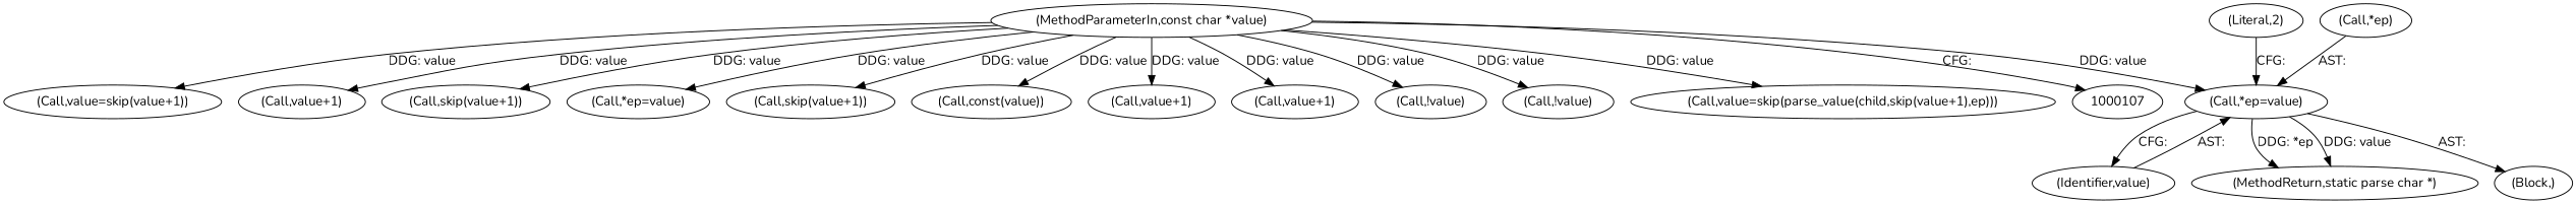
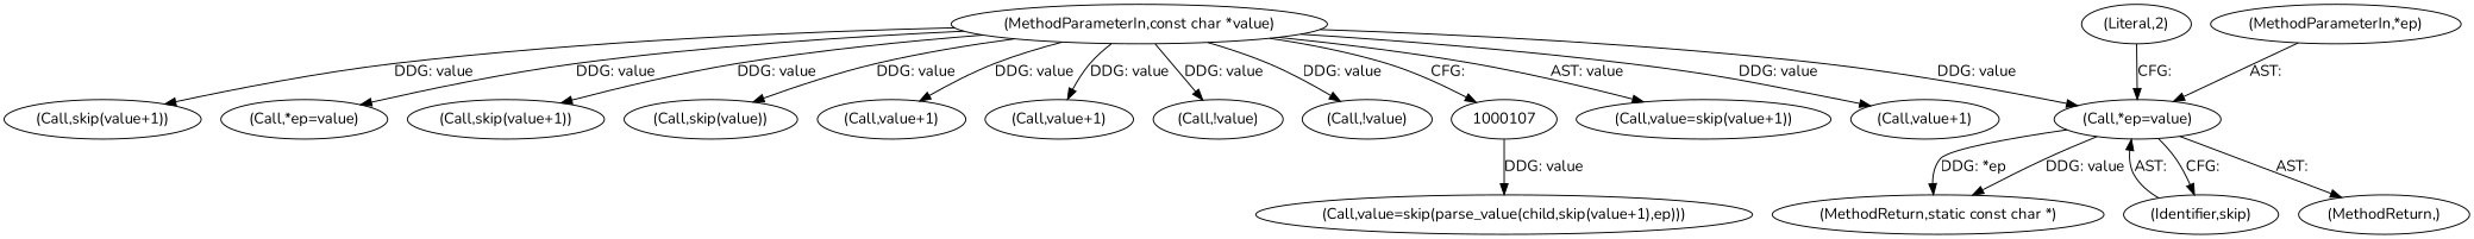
  digraph {
    fontname=Nunito
    node [fontname=Nunito]
    edge [fontname=Nunito]
    n1 [label="(Call,*ep=value)"]
-   n2 [label="(Identifier,value)"]
-   n3 [label="(MethodReturn,static parse char *)"]
-   n4 [label="(Block,)"]
+   n2 [label="(Identifier,skip)"]
+   n3 [label="(MethodReturn,static const char *)"]
+   n4 [label="(MethodReturn,)"]
    n5 [label="(MethodParameterIn,const char *value)"]
    n6 [label="(Call,value=skip(value+1))"]
    n7 [label="(Call,value+1)"]
    n8 [label="(Call,skip(value+1))"]
    n9 [label="(Call,*ep=value)"]
    n10 [label="(Call,skip(value+1))"]
-   n11 [label="(Call,const(value))"]
+   n11 [label="(Call,skip(value))"]
    n12 [label="(Call,value+1)"]
    n13 [label="(Call,value+1)"]
    n14 [label="(Call,!value)"]
    n15 [label="(Call,!value)"]
    n16 [label="(Call,value=skip(parse_value(child,skip(value+1),ep)))"]
    1000107
    n18 [label="(Literal,2)"]
-   n19 [label="(Call,*ep)"]
+   n19 [label="(MethodParameterIn,*ep)"]
    n1 -> n2 [label="CFG: "]
    n1 -> n3 [label="DDG: *ep"]
    n1 -> n3 [label="DDG: value"]
    n1 -> n4 [label="AST: "]
    n2 -> n1 [label="AST: "]
    n5 -> n1 [label="DDG: value"]
-   n5 -> n6 [label="DDG: value"]
+   n5 -> n6 [label="AST: value"]
    n5 -> n7 [label="DDG: value"]
    n5 -> n8 [label="DDG: value"]
    n5 -> n9 [label="DDG: value"]
    n5 -> n10 [label="DDG: value"]
    n5 -> n11 [label="DDG: value"]
    n5 -> n12 [label="DDG: value"]
    n5 -> n13 [label="DDG: value"]
    n5 -> n14 [label="DDG: value"]
    n5 -> n15 [label="DDG: value"]
-   n5 -> n16 [label="DDG: value"]
+   1000107 -> n16 [label="DDG: value"]
    n5 -> 1000107 [label="CFG: "]
    n18 -> n1 [label="CFG: "]
    n19 -> n1 [label="AST: "]
  }
